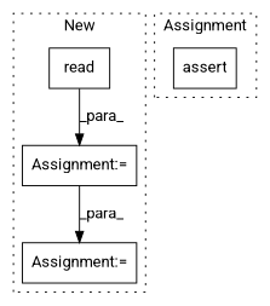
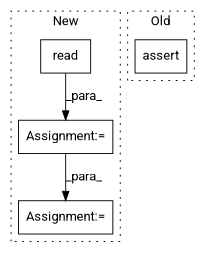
  digraph {
    fontname=Roboto
    node [a=32 shape=box fontname=Roboto]
    edge [fontname=Roboto]
    n1 [l=6 label=read s=5749]
    n2 [a=7 l=16 label="Assignment:=" s=5617]
    n3 [a=7 l=61 label="Assignment:=" s=5716]
    n4 [l="9,1" label=assert s="5380,5474"]
    subgraph cluster_1 {
      label=New
      style=dotted
      n1
      n2
      n3
    }
    subgraph cluster_2 {
-     label=Assignment
+     label=Old
      style=dotted
      n4
    }
    n1 -> n3 [label=_para_]
    n3 -> n2 [label=_para_]
  }
